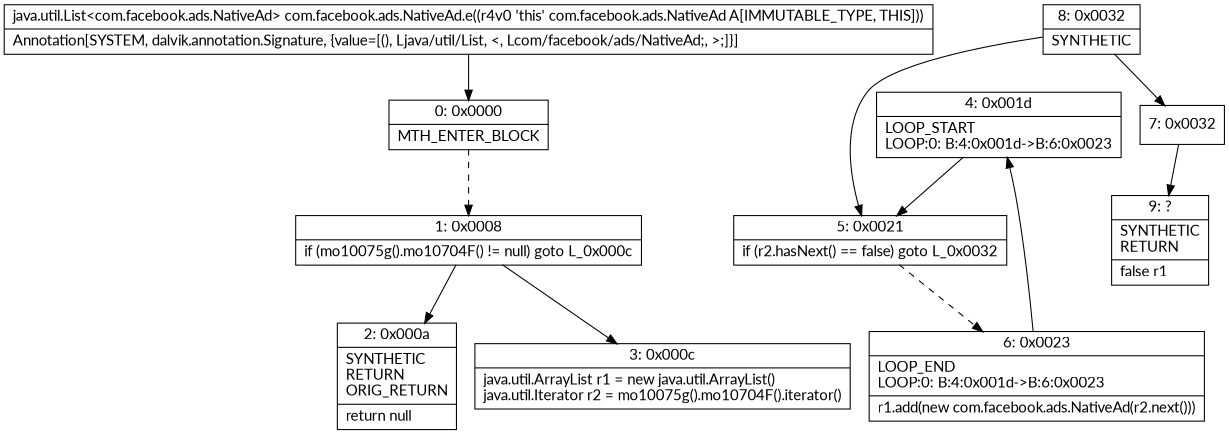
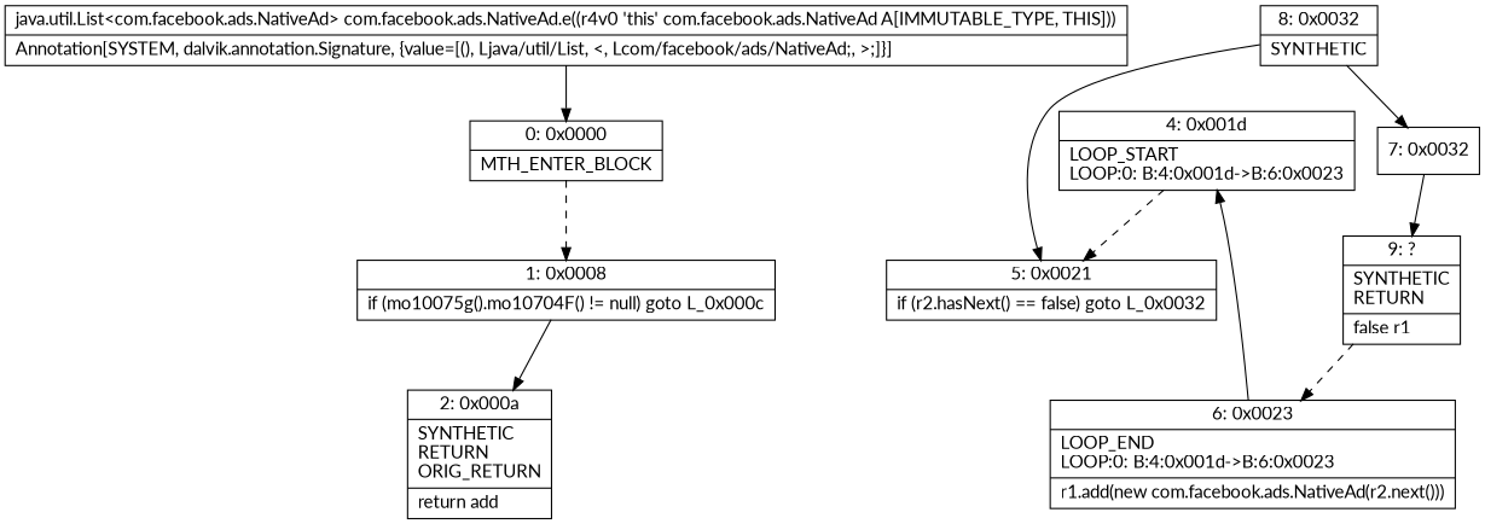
  digraph {
    fontname=Lato
    node [fontname=Lato shape=record]
    edge [fontname=Lato]
    n1 [label="{0\:\ 0x0000|MTH_ENTER_BLOCK\l}"]
    n2 [label="{1\:\ 0x0008|if (mo10075g().mo10704F() != null) goto L_0x000c\l}"]
-   n3 [label="{2\:\ 0x000a|SYNTHETIC\lRETURN\lORIG_RETURN\l|return null\l}"]
-   n4 [label="{3\:\ 0x000c|java.util.ArrayList r1 = new java.util.ArrayList()\ljava.util.Iterator r2 = mo10075g().mo10704F().iterator()\l}"]
+   n3 [label="{2\:\ 0x000a|SYNTHETIC\lRETURN\lORIG_RETURN\l|return add\l}"]
    n5 [label="{4\:\ 0x001d|LOOP_START\lLOOP:0: B:4:0x001d\-\>B:6:0x0023\l}"]
    n6 [label="{5\:\ 0x0021|if (r2.hasNext() == false) goto L_0x0032\l}"]
    n7 [label="{6\:\ 0x0023|LOOP_END\lLOOP:0: B:4:0x001d\-\>B:6:0x0023\l|r1.add(new com.facebook.ads.NativeAd(r2.next()))\l}"]
    n8 [label="{8\:\ 0x0032|SYNTHETIC\l}"]
    n9 [label="{7\:\ 0x0032}"]
    n10 [label="{9\:\ ?|SYNTHETIC\lRETURN\l|false r1\l}"]
    n11 [label="{java.util.List\<com.facebook.ads.NativeAd\> com.facebook.ads.NativeAd.e((r4v0 'this' com.facebook.ads.NativeAd A[IMMUTABLE_TYPE, THIS]))  | Annotation[SYSTEM, dalvik.annotation.Signature, \{value=[(), Ljava\/util\/List, \<, Lcom\/facebook\/ads\/NativeAd;, \>;]\}]\l}"]
    n1 -> n2 [style=dashed]
    n2 -> n3 [style=solid]
-   n2 -> n4
-   n5 -> n6
-   n6 -> n7 [style=dashed]
+   n5 -> n6 [style=dashed]
+   n10 -> n7 [style=dashed]
    n7 -> n5
    n8 -> n6
    n8 -> n9
    n9 -> n10
    n11 -> n1
  }
